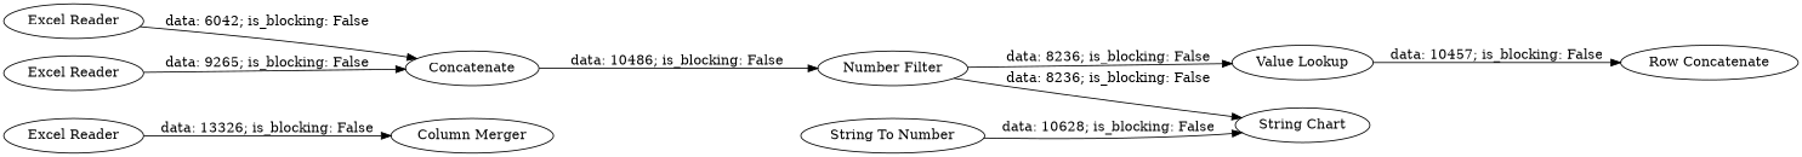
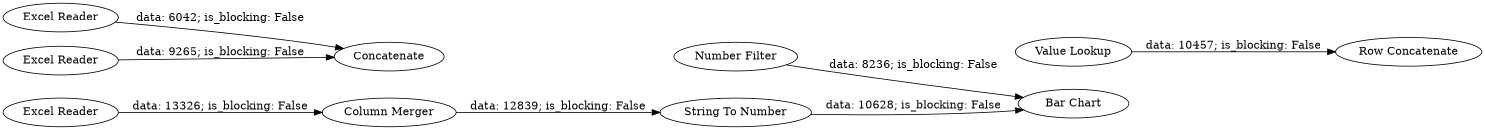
  digraph {
    rankdir=LR
-   n1 [label="String Chart"]
+   n1 [label="Bar Chart"]
    n2 [label="Number Filter"]
    n3 [label="Value Lookup"]
    n4 [label="Row Concatenate"]
    n5 [label="String To Number"]
    n6 [label="Excel Reader"]
    n7 [label="Column Merger"]
    n8 [label=Concatenate]
    n9 [label="Excel Reader"]
    n10 [label="Excel Reader"]
    n2 -> n1 [label="data: 8236; is_blocking: False"]
-   n2 -> n3 [label="data: 8236; is_blocking: False"]
    n3 -> n4 [label="data: 10457; is_blocking: False"]
    n5 -> n1 [label="data: 10628; is_blocking: False"]
    n6 -> n7 [label="data: 13326; is_blocking: False"]
-   n8 -> n2 [label="data: 10486; is_blocking: False"]
+   n7 -> n5 [label="data: 12839; is_blocking: False"]
    n9 -> n8 [label="data: 6042; is_blocking: False"]
    n10 -> n8 [label="data: 9265; is_blocking: False"]
  }
